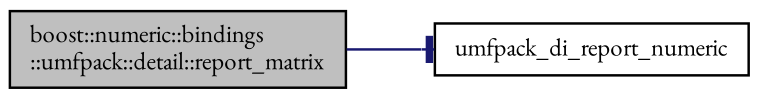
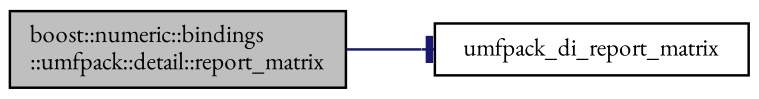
  digraph {
    rankdir=LR
    fontname="EB Garamond"
    node [color=black fontname="EB Garamond" fontsize=10 shape=record style=filled]
    n1 [fillcolor=grey75 fontcolor=black height=0.2 label="boost::numeric::bindings\l::umfpack::detail::report_matrix" width=0.4]
-   n2 [fillcolor=white height=0.2 label=umfpack_di_report_numeric width=0.4]
+   n2 [fillcolor=white height=0.2 label=umfpack_di_report_matrix width=0.4]
    n1 -> n2 [color=midnightblue fontname="EB Garamond" fontsize=10 labelfontname=Helvetica labelfontsize=10 style=solid arrowhead=tee]
  }
